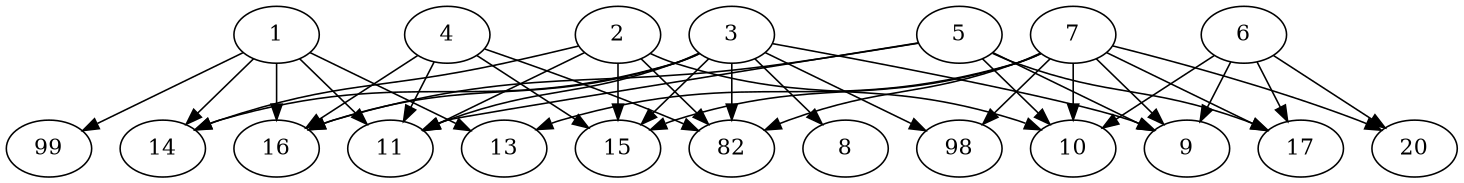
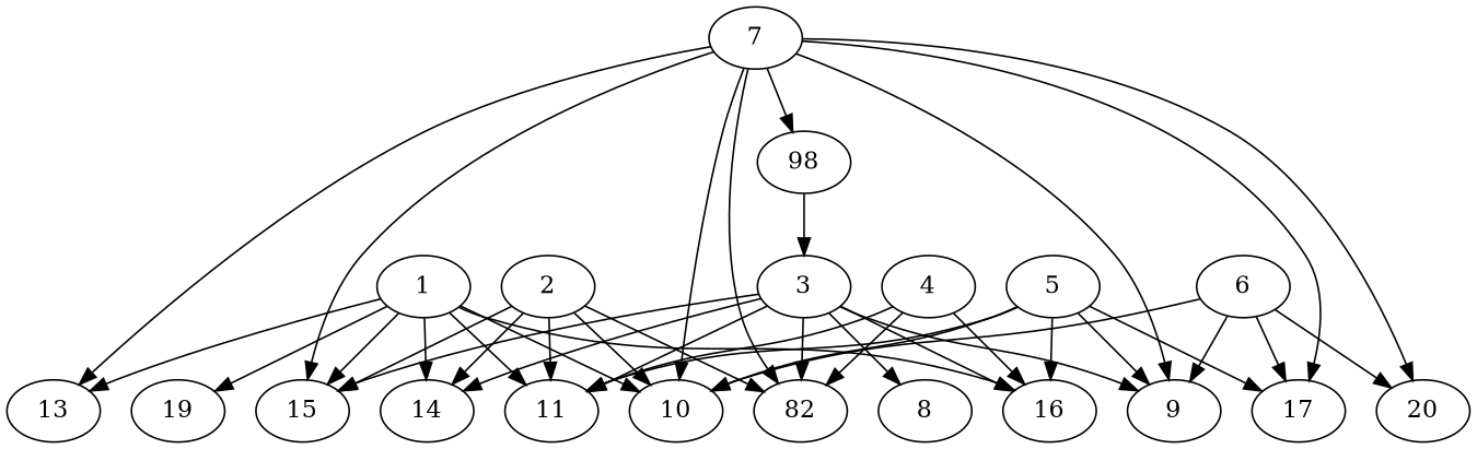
  digraph {
    node [alpha=0.07]
    1 [alpha=0.13 expect_size=15351808]
    10 [alpha=0.02 expect_size=8968192]
    11 [expect_size=7498752]
    13 [alpha=0.05 expect_size=9637888]
    14 [alpha=0.19 expect_size=11700224]
    16 [alpha=0.18 expect_size=23071744]
-   19 [alpha=0.10 expect_size=48581632 label=99]
+   19 [alpha=0.10 expect_size=48581632]
    20 [alpha=0.09 expect_size=44721152]
    2 [alpha=0.08 expect_size=8395776]
    n10 [alpha=0.01 expect_size=37912576 label=82]
    15 [expect_size=34563072]
    3 [alpha=0.01 expect_size=43836416]
    8 [expect_size=10023936]
    9 [alpha=0.18 expect_size=40484864]
    n15 [alpha=0.11 expect_size=30899200 label=98]
    4 [alpha=0.10 expect_size=21316608]
    5 [alpha=0.15 expect_size=35081216]
    17 [alpha=0.01 expect_size=10702848]
    6 [alpha=0.15 expect_size=17251328]
    7 [alpha=0.09 expect_size=46880768]
+   1 -> 10
    1 -> 11
    1 -> 13
    1 -> 14
    1 -> 16
    1 -> 19
    2 -> 10
    2 -> 11
    2 -> 14
    2 -> n10
    2 -> 15
    3 -> 11
    3 -> 14
    3 -> 16
    3 -> n10
    3 -> 15
    3 -> 8
    3 -> 9
-   3 -> n15
+   n15 -> 3
    4 -> 11
    4 -> 16
    4 -> n10
-   4 -> 15
+   1 -> 15
    5 -> 10
    5 -> 11
    5 -> 16
    5 -> 9
    5 -> 17
    6 -> 10
    6 -> 20
    6 -> 9
    6 -> 17
    7 -> 10
    7 -> 13
    7 -> 20
    7 -> n10
    7 -> 15
    7 -> 9
    7 -> n15
    7 -> 17
  }
